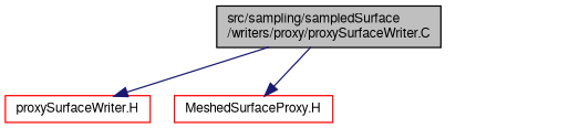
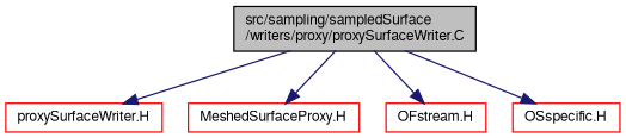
  digraph {
    node [color=red fontname=FreeSans fontsize=10 shape=record]
    edge [color=midnightblue fontname=FreeSans fontsize=10 labelfontname=FreeSans labelfontsize=10 style=solid]
    n1 [color=black fillcolor=grey75 fontcolor=black height=0.2 label="src/sampling/sampledSurface\l/writers/proxy/proxySurfaceWriter.C" style=filled width=0.4]
    n2 [height=0.2 label="proxySurfaceWriter.H" width=0.4]
    n3 [height=0.2 label="MeshedSurfaceProxy.H" width=0.4]
+   n4 [height=0.2 label="OFstream.H" width=0.4]
+   n5 [height=0.2 label="OSspecific.H" width=0.4]
    n1 -> n2
    n1 -> n3
+   n1 -> n4
+   n1 -> n5
  }
